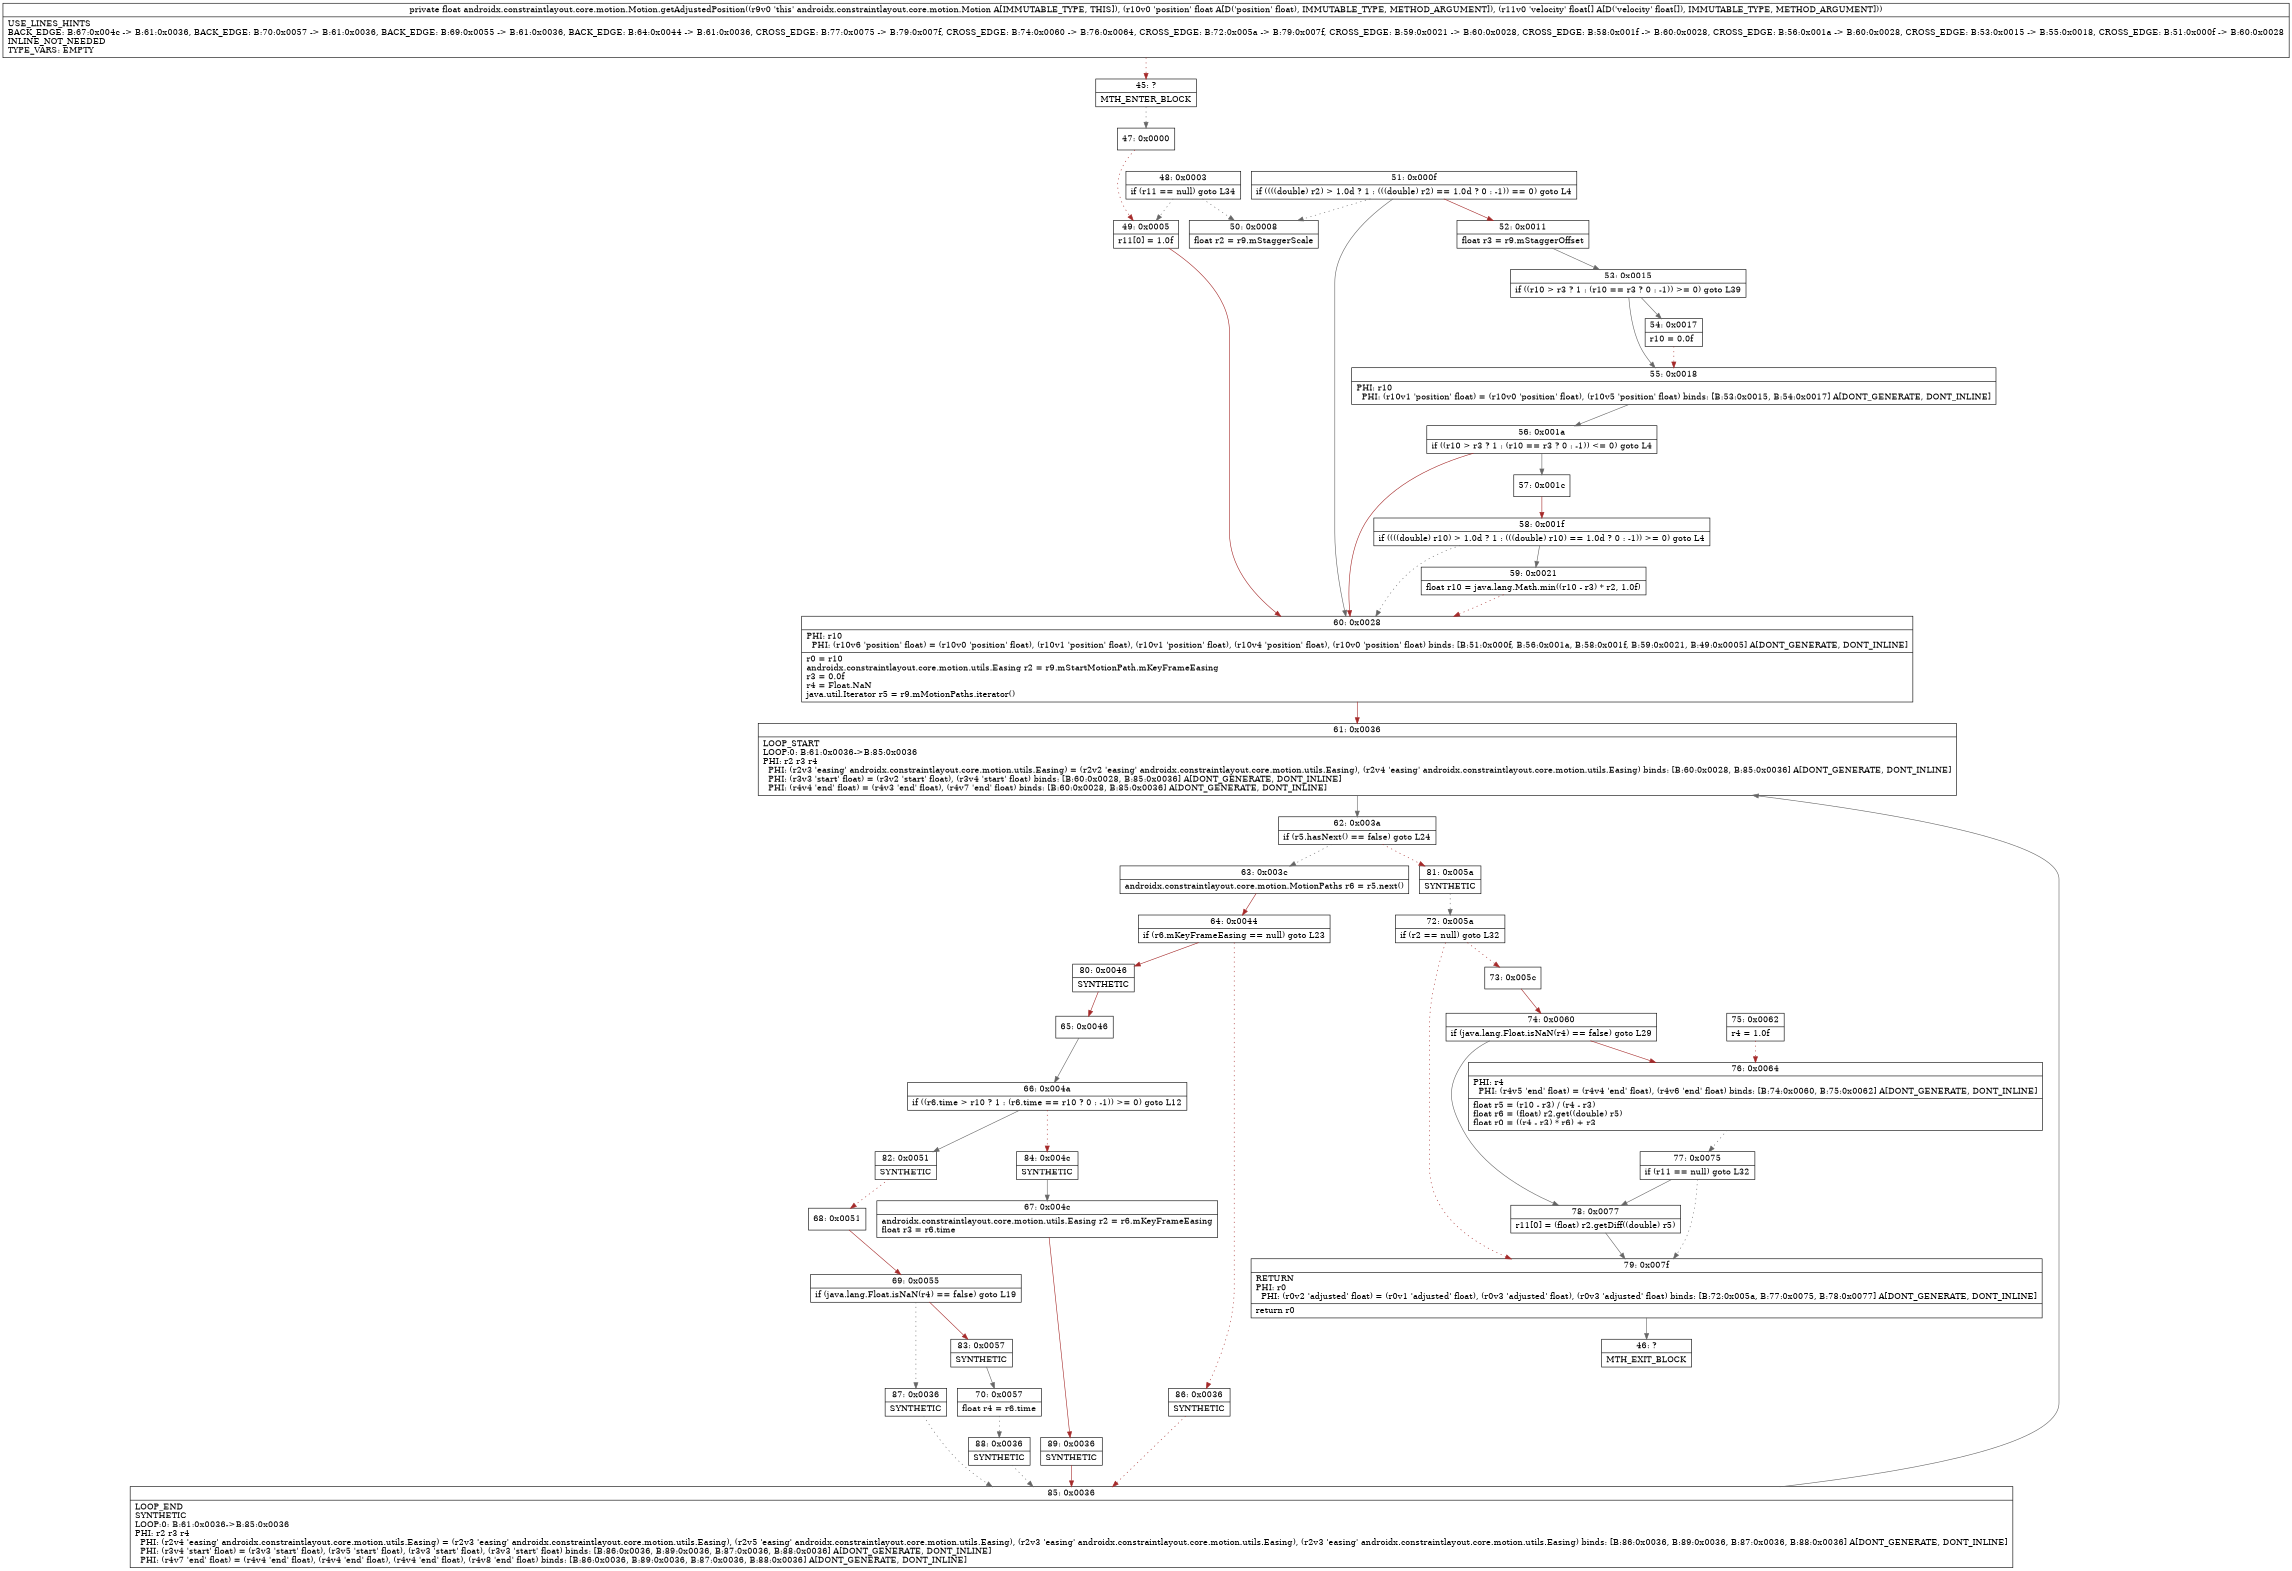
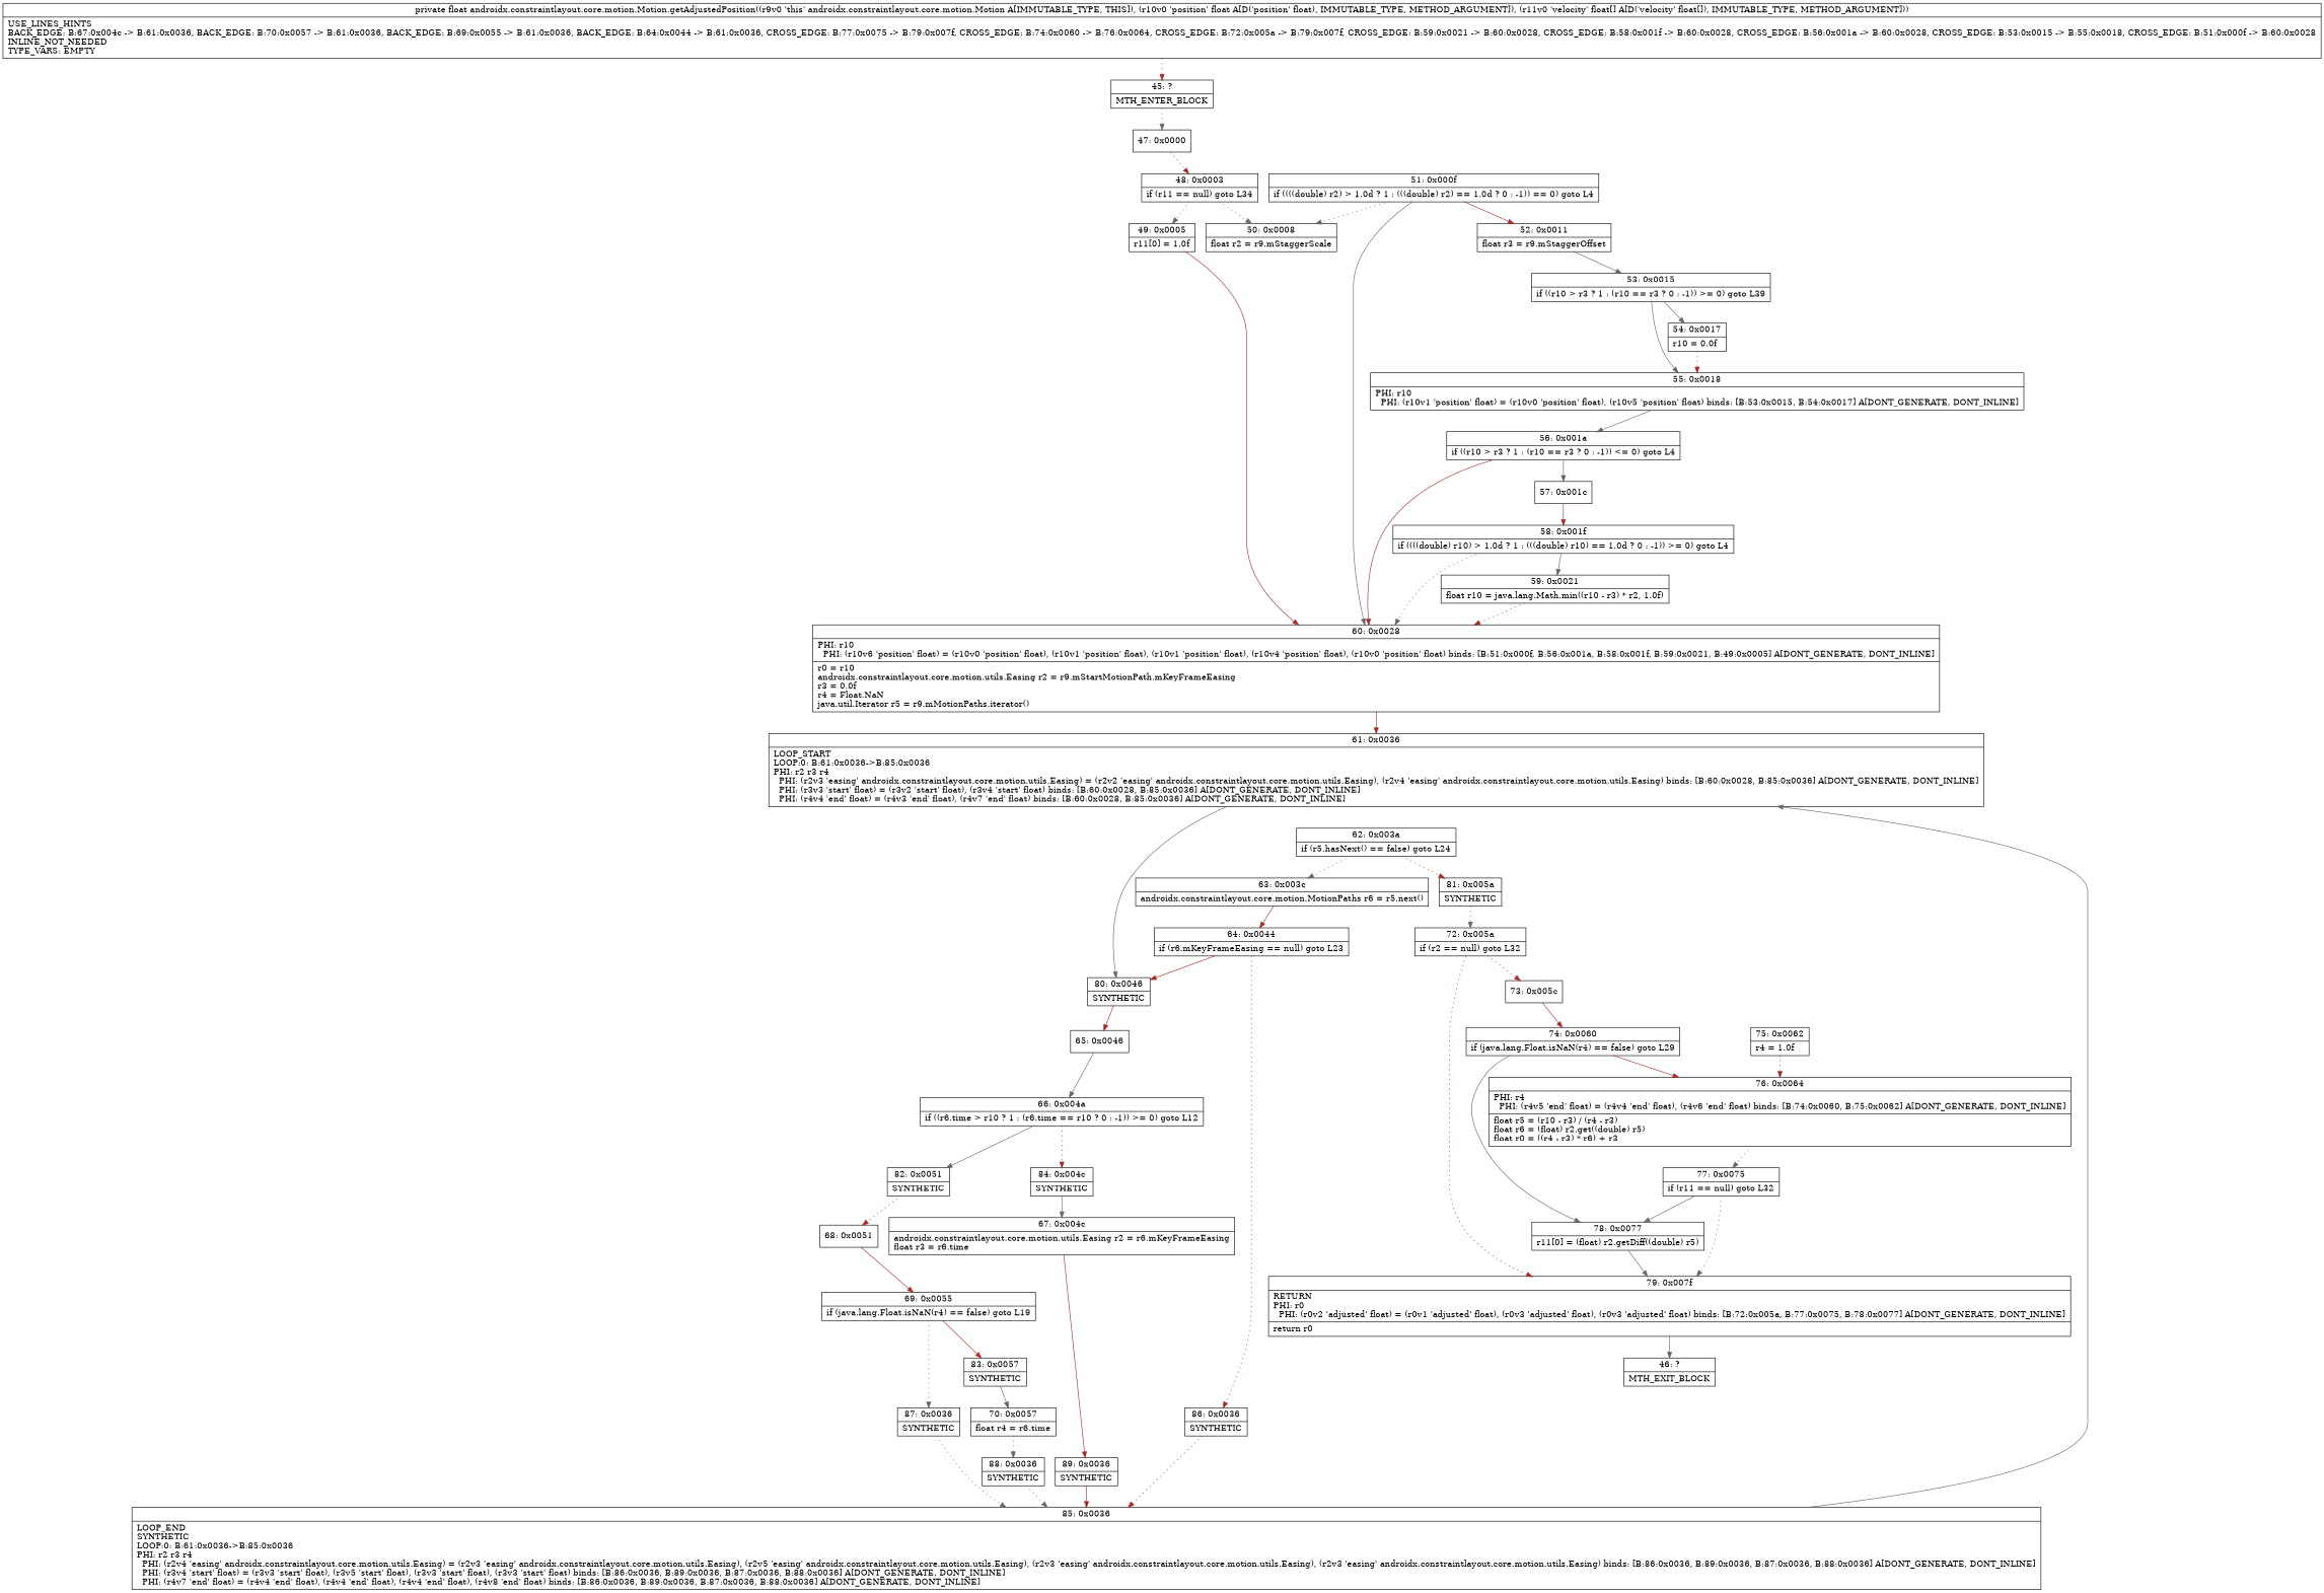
  digraph {
    node [shape=record]
    edge [color=gray40 style=solid]
    n1 [label="{45\:\ ?|MTH_ENTER_BLOCK\l}"]
    n2 [label="{47\:\ 0x0000}"]
    n3 [label="{48\:\ 0x0003|if (r11 == null) goto L34\l}"]
    n4 [label="{49\:\ 0x0005|r11[0] = 1.0f\l}"]
    n5 [label="{50\:\ 0x0008|float r2 = r9.mStaggerScale\l}"]
    n6 [label="{60\:\ 0x0028|PHI: r10 \l  PHI: (r10v6 'position' float) = (r10v0 'position' float), (r10v1 'position' float), (r10v1 'position' float), (r10v4 'position' float), (r10v0 'position' float) binds: [B:51:0x000f, B:56:0x001a, B:58:0x001f, B:59:0x0021, B:49:0x0005] A[DONT_GENERATE, DONT_INLINE]\l|r0 = r10\landroidx.constraintlayout.core.motion.utils.Easing r2 = r9.mStartMotionPath.mKeyFrameEasing\lr3 = 0.0f\lr4 = Float.NaN\ljava.util.Iterator r5 = r9.mMotionPaths.iterator()\l}"]
    n7 [label="{61\:\ 0x0036|LOOP_START\lLOOP:0: B:61:0x0036\-\>B:85:0x0036\lPHI: r2 r3 r4 \l  PHI: (r2v3 'easing' androidx.constraintlayout.core.motion.utils.Easing) = (r2v2 'easing' androidx.constraintlayout.core.motion.utils.Easing), (r2v4 'easing' androidx.constraintlayout.core.motion.utils.Easing) binds: [B:60:0x0028, B:85:0x0036] A[DONT_GENERATE, DONT_INLINE]\l  PHI: (r3v3 'start' float) = (r3v2 'start' float), (r3v4 'start' float) binds: [B:60:0x0028, B:85:0x0036] A[DONT_GENERATE, DONT_INLINE]\l  PHI: (r4v4 'end' float) = (r4v3 'end' float), (r4v7 'end' float) binds: [B:60:0x0028, B:85:0x0036] A[DONT_GENERATE, DONT_INLINE]\l}"]
    n8 [label="{62\:\ 0x003a|if (r5.hasNext() == false) goto L24\l}"]
    n9 [label="{63\:\ 0x003c|androidx.constraintlayout.core.motion.MotionPaths r6 = r5.next()\l}"]
    n10 [label="{81\:\ 0x005a|SYNTHETIC\l}"]
    n11 [label="{64\:\ 0x0044|if (r6.mKeyFrameEasing == null) goto L23\l}"]
    n12 [label="{72\:\ 0x005a|if (r2 == null) goto L32\l}"]
    n13 [label="{80\:\ 0x0046|SYNTHETIC\l}"]
    n14 [label="{86\:\ 0x0036|SYNTHETIC\l}"]
    n15 [label="{65\:\ 0x0046}"]
    n16 [label="{85\:\ 0x0036|LOOP_END\lSYNTHETIC\lLOOP:0: B:61:0x0036\-\>B:85:0x0036\lPHI: r2 r3 r4 \l  PHI: (r2v4 'easing' androidx.constraintlayout.core.motion.utils.Easing) = (r2v3 'easing' androidx.constraintlayout.core.motion.utils.Easing), (r2v5 'easing' androidx.constraintlayout.core.motion.utils.Easing), (r2v3 'easing' androidx.constraintlayout.core.motion.utils.Easing), (r2v3 'easing' androidx.constraintlayout.core.motion.utils.Easing) binds: [B:86:0x0036, B:89:0x0036, B:87:0x0036, B:88:0x0036] A[DONT_GENERATE, DONT_INLINE]\l  PHI: (r3v4 'start' float) = (r3v3 'start' float), (r3v5 'start' float), (r3v3 'start' float), (r3v3 'start' float) binds: [B:86:0x0036, B:89:0x0036, B:87:0x0036, B:88:0x0036] A[DONT_GENERATE, DONT_INLINE]\l  PHI: (r4v7 'end' float) = (r4v4 'end' float), (r4v4 'end' float), (r4v4 'end' float), (r4v8 'end' float) binds: [B:86:0x0036, B:89:0x0036, B:87:0x0036, B:88:0x0036] A[DONT_GENERATE, DONT_INLINE]\l}"]
    n17 [label="{66\:\ 0x004a|if ((r6.time \> r10 ? 1 : (r6.time == r10 ? 0 : \-1)) \>= 0) goto L12\l}"]
    n18 [label="{82\:\ 0x0051|SYNTHETIC\l}"]
    n19 [label="{84\:\ 0x004c|SYNTHETIC\l}"]
    n20 [label="{68\:\ 0x0051}"]
    n21 [label="{67\:\ 0x004c|androidx.constraintlayout.core.motion.utils.Easing r2 = r6.mKeyFrameEasing\lfloat r3 = r6.time\l}"]
    n22 [label="{69\:\ 0x0055|if (java.lang.Float.isNaN(r4) == false) goto L19\l}"]
    n23 [label="{83\:\ 0x0057|SYNTHETIC\l}"]
    n24 [label="{87\:\ 0x0036|SYNTHETIC\l}"]
    n25 [label="{70\:\ 0x0057|float r4 = r6.time\l}"]
    n26 [label="{88\:\ 0x0036|SYNTHETIC\l}"]
    n27 [label="{89\:\ 0x0036|SYNTHETIC\l}"]
    n28 [label="{73\:\ 0x005c}"]
    n29 [label="{79\:\ 0x007f|RETURN\lPHI: r0 \l  PHI: (r0v2 'adjusted' float) = (r0v1 'adjusted' float), (r0v3 'adjusted' float), (r0v3 'adjusted' float) binds: [B:72:0x005a, B:77:0x0075, B:78:0x0077] A[DONT_GENERATE, DONT_INLINE]\l|return r0\l}"]
    n30 [label="{74\:\ 0x0060|if (java.lang.Float.isNaN(r4) == false) goto L29\l}"]
    n31 [label="{46\:\ ?|MTH_EXIT_BLOCK\l}"]
    n32 [label="{76\:\ 0x0064|PHI: r4 \l  PHI: (r4v5 'end' float) = (r4v4 'end' float), (r4v6 'end' float) binds: [B:74:0x0060, B:75:0x0062] A[DONT_GENERATE, DONT_INLINE]\l|float r5 = (r10 \- r3) \/ (r4 \- r3)\lfloat r6 = (float) r2.get((double) r5)\lfloat r0 = ((r4 \- r3) * r6) + r3\l}"]
    n33 [label="{78\:\ 0x0077|r11[0] = (float) r2.getDiff((double) r5)\l}"]
    n34 [label="{75\:\ 0x0062|r4 = 1.0f\l}"]
    n35 [label="{77\:\ 0x0075|if (r11 == null) goto L32\l}"]
    n36 [label="{51\:\ 0x000f|if ((((double) r2) \> 1.0d ? 1 : (((double) r2) == 1.0d ? 0 : \-1)) == 0) goto L4\l}"]
    n37 [label="{52\:\ 0x0011|float r3 = r9.mStaggerOffset\l}"]
    n38 [label="{53\:\ 0x0015|if ((r10 \> r3 ? 1 : (r10 == r3 ? 0 : \-1)) \>= 0) goto L39\l}"]
    n39 [label="{54\:\ 0x0017|r10 = 0.0f\l}"]
    n40 [label="{55\:\ 0x0018|PHI: r10 \l  PHI: (r10v1 'position' float) = (r10v0 'position' float), (r10v5 'position' float) binds: [B:53:0x0015, B:54:0x0017] A[DONT_GENERATE, DONT_INLINE]\l}"]
    n41 [label="{56\:\ 0x001a|if ((r10 \> r3 ? 1 : (r10 == r3 ? 0 : \-1)) \<= 0) goto L4\l}"]
    n42 [label="{57\:\ 0x001c}"]
    n43 [label="{58\:\ 0x001f|if ((((double) r10) \> 1.0d ? 1 : (((double) r10) == 1.0d ? 0 : \-1)) \>= 0) goto L4\l}"]
    n44 [label="{59\:\ 0x0021|float r10 = java.lang.Math.min((r10 \- r3) * r2, 1.0f)\l}"]
    n45 [label="{private float androidx.constraintlayout.core.motion.Motion.getAdjustedPosition((r9v0 'this' androidx.constraintlayout.core.motion.Motion A[IMMUTABLE_TYPE, THIS]), (r10v0 'position' float A[D('position' float), IMMUTABLE_TYPE, METHOD_ARGUMENT]), (r11v0 'velocity' float[] A[D('velocity' float[]), IMMUTABLE_TYPE, METHOD_ARGUMENT]))  | USE_LINES_HINTS\lBACK_EDGE: B:67:0x004c \-\> B:61:0x0036, BACK_EDGE: B:70:0x0057 \-\> B:61:0x0036, BACK_EDGE: B:69:0x0055 \-\> B:61:0x0036, BACK_EDGE: B:64:0x0044 \-\> B:61:0x0036, CROSS_EDGE: B:77:0x0075 \-\> B:79:0x007f, CROSS_EDGE: B:74:0x0060 \-\> B:76:0x0064, CROSS_EDGE: B:72:0x005a \-\> B:79:0x007f, CROSS_EDGE: B:59:0x0021 \-\> B:60:0x0028, CROSS_EDGE: B:58:0x001f \-\> B:60:0x0028, CROSS_EDGE: B:56:0x001a \-\> B:60:0x0028, CROSS_EDGE: B:53:0x0015 \-\> B:55:0x0018, CROSS_EDGE: B:51:0x000f \-\> B:60:0x0028\lINLINE_NOT_NEEDED\lTYPE_VARS: EMPTY\l}"]
    n1 -> n2 [style=dotted]
-   n2 -> n4 [color=brown style=dotted]
+   n2 -> n3 [color=brown style=dotted]
    n3 -> n4 [style=dotted]
    n3 -> n5 [style=dotted]
    n4 -> n6 [color=brown]
    n6 -> n7 [color=brown]
-   n7 -> n8
+   n7 -> n13
    n8 -> n9 [style=dotted]
    n8 -> n10 [color=brown style=dotted]
    n9 -> n11 [color=brown]
    n10 -> n12 [style=dotted]
    n11 -> n13 [color=brown]
    n11 -> n14 [color=brown style=dotted]
    n12 -> n28 [color=brown style=dotted]
    n12 -> n29 [color=brown style=dotted]
    n13 -> n15 [color=brown]
    n14 -> n16 [color=brown style=dotted]
    n15 -> n17
    n16 -> n7
    n17 -> n18
    n17 -> n19 [color=brown style=dotted]
    n18 -> n20 [color=brown style=dotted]
    n19 -> n21
    n20 -> n22 [color=brown]
    n21 -> n27 [color=brown]
    n22 -> n23 [color=brown]
    n22 -> n24 [style=dotted]
    n23 -> n25
    n24 -> n16 [style=dotted]
    n25 -> n26 [style=dotted]
    n26 -> n16 [style=dotted]
    n27 -> n16 [color=brown]
    n28 -> n30 [color=brown]
    n29 -> n31
    n30 -> n32 [color=brown]
    n30 -> n33
    n32 -> n35 [style=dotted]
    n33 -> n29
    n34 -> n32 [color=brown style=dotted]
    n35 -> n29 [style=dotted]
    n35 -> n33
    n36 -> n5 [style=dotted]
    n36 -> n6
    n36 -> n37 [color=brown]
    n37 -> n38
    n38 -> n39
    n38 -> n40
    n39 -> n40 [color=brown style=dotted]
    n40 -> n41
    n41 -> n6 [color=brown]
    n41 -> n42
    n42 -> n43 [color=brown]
    n43 -> n6 [style=dotted]
    n43 -> n44
    n44 -> n6 [color=brown style=dotted]
    n45 -> n1 [color=brown style=dotted]
  }
